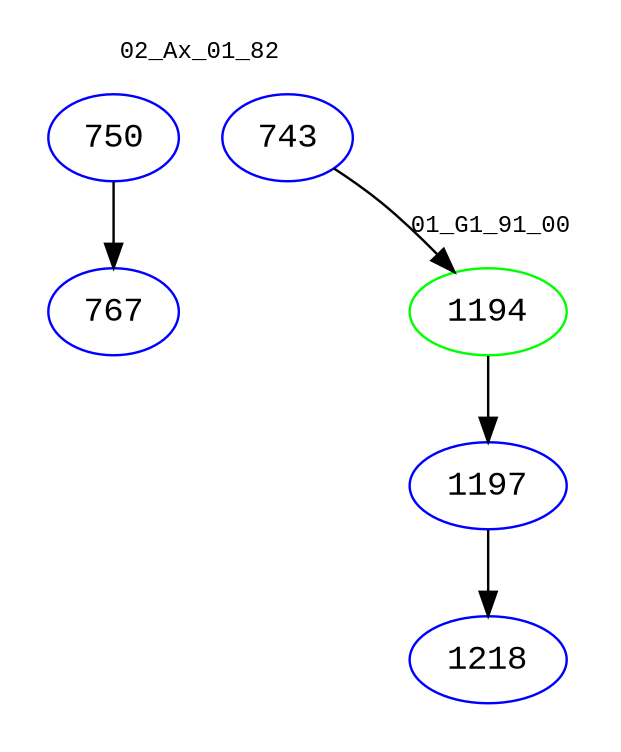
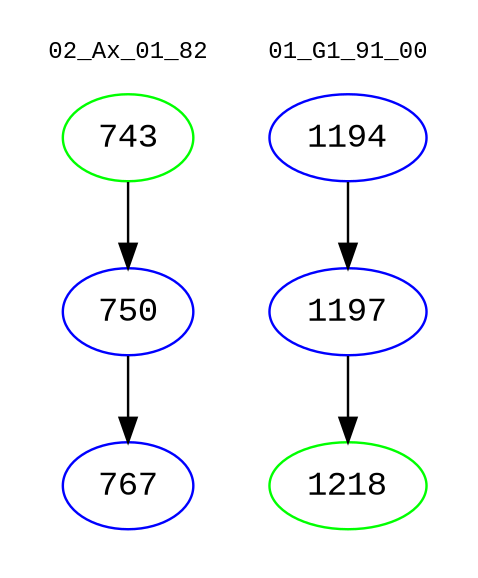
  digraph {
    fontname="Liberation Mono"
    node [color=blue fontname="Liberation Mono"]
    edge [color=black fontname="Liberation Mono"]
-   n1 [label=743]
+   n1 [color=green label=743]
    n2 [label=750]
    n3 [label=767]
-   n4 [color=green label=1194]
+   n4 [label=1194]
    n5 [label=1197]
-   n6 [label=1218]
+   n6 [color=green label=1218]
    subgraph cluster_1 {
      color=white
      fontsize=10
      label="02_Ax_01_82"
      n1
      n2
      n3
    }
    subgraph cluster_2 {
      color=white
      fontsize=10
      label="01_G1_91_00"
      n4
      n5
      n6
    }
-   n1 -> n4
+   n1 -> n2
    n2 -> n3
    n4 -> n5
    n5 -> n6
  }
